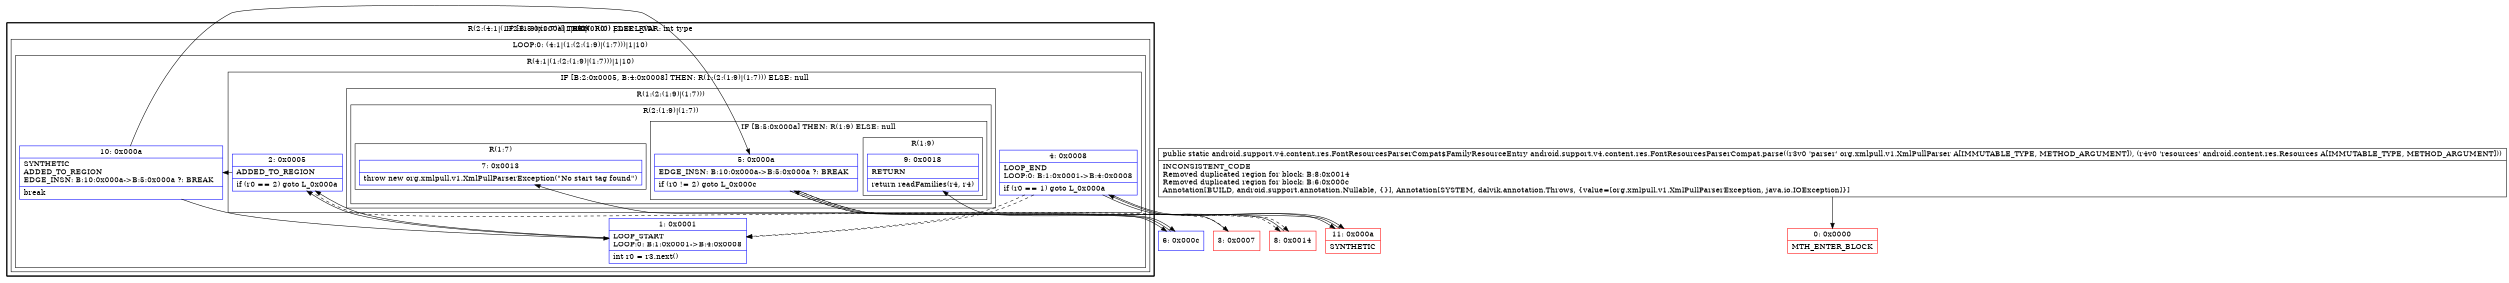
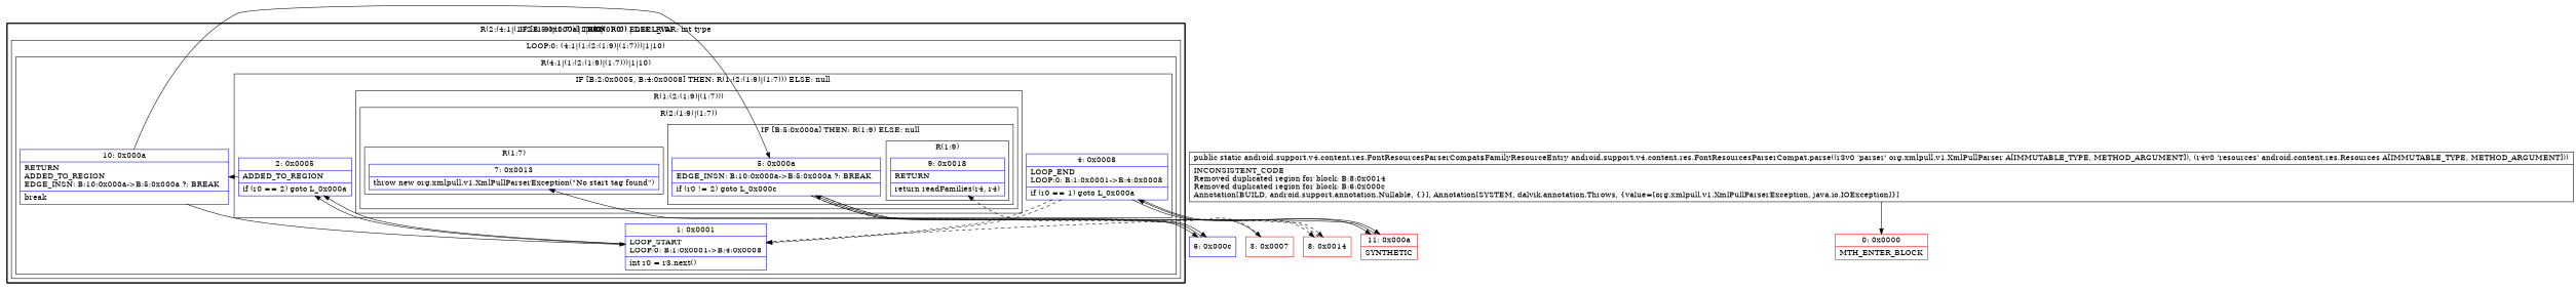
  digraph {
    node [color=blue shape=record]
    n1 [label="{9\:\ 0x0018|RETURN\l|return readFamilies(r4, r4)\l}"]
    n2 [label="{5\:\ 0x000a|EDGE_INSN: B:10:0x000a\-\>B:5:0x000a ?: BREAK  \l|if (r0 != 2) goto L_0x000c\l}"]
    n3 [label="{7\:\ 0x0013|throw new org.xmlpull.v1.XmlPullParserException(\"No start tag found\")\l}"]
    n4 [label="{4\:\ 0x0008|LOOP_END\lLOOP:0: B:1:0x0001\-\>B:4:0x0008\l|if (r0 == 1) goto L_0x000a\l}"]
    n5 [label="{2\:\ 0x0005|ADDED_TO_REGION\l|if (r0 == 2) goto L_0x000a\l}"]
    n6 [label="{1\:\ 0x0001|LOOP_START\lLOOP:0: B:1:0x0001\-\>B:4:0x0008\l|int r0 = r3.next()\l}"]
-   n7 [label="{10\:\ 0x000a|SYNTHETIC\lADDED_TO_REGION\lEDGE_INSN: B:10:0x000a\-\>B:5:0x000a ?: BREAK  \l|break\l}"]
+   n7 [label="{10\:\ 0x000a|RETURN\lADDED_TO_REGION\lEDGE_INSN: B:10:0x000a\-\>B:5:0x000a ?: BREAK  \l|break\l}"]
    n8 [label="{6\:\ 0x000c}"]
    n9 [color=red label="{8\:\ 0x0014}"]
    n10 [color=red label="{11\:\ 0x000a|SYNTHETIC\l}"]
    n11 [color=red label="{3\:\ 0x0007}"]
    n12 [color=red label="{0\:\ 0x0000|MTH_ENTER_BLOCK\l}"]
    n13 [label="{public static android.support.v4.content.res.FontResourcesParserCompat$FamilyResourceEntry android.support.v4.content.res.FontResourcesParserCompat.parse((r3v0 'parser' org.xmlpull.v1.XmlPullParser A[IMMUTABLE_TYPE, METHOD_ARGUMENT]), (r4v0 'resources' android.content.res.Resources A[IMMUTABLE_TYPE, METHOD_ARGUMENT]))  | INCONSISTENT_CODE\lRemoved duplicated region for block: B:8:0x0014 \lRemoved duplicated region for block: B:6:0x000c \lAnnotation[BUILD, android.support.annotation.Nullable, \{\}], Annotation[SYSTEM, dalvik.annotation.Throws, \{value=[org.xmlpull.v1.XmlPullParserException, java.io.IOException]\}]\l}" color=""]
    subgraph cluster_1 {
      label="R(2:(4:1|(1:(2:(1:9)|(1:7)))|1|10)|(0)(0)) | DECL_VAR: int type\l"
      subgraph cluster_2 {
        label="LOOP:0: (4:1|(1:(2:(1:9)|(1:7)))|1|10)"
        subgraph cluster_3 {
          label="R(4:1|(1:(2:(1:9)|(1:7)))|1|10)"
          n6
          n7
          subgraph cluster_4 {
            label="IF [B:2:0x0005, B:4:0x0008] THEN: R(1:(2:(1:9)|(1:7))) ELSE: null"
            n4
            n5
            subgraph cluster_5 {
              label="R(1:(2:(1:9)|(1:7)))"
              subgraph cluster_6 {
                label="R(2:(1:9)|(1:7))"
                subgraph cluster_7 {
                  label="IF [B:5:0x000a] THEN: R(1:9) ELSE: null"
                  n2
                  subgraph cluster_8 {
                    label="R(1:9)"
                    n1
                  }
                }
                subgraph cluster_9 {
                  label="R(1:7)"
                  n3
                }
              }
            }
          }
        }
      }
      subgraph cluster_10 {
        label="IF [B:5:0x000a] THEN: R(0) ELSE: R(0)"
        subgraph cluster_11 {
          label="R(0)"
        }
        subgraph cluster_12 {
          label="R(0)"
        }
      }
    }
    n2 -> n8
    n2 -> n8
    n2 -> n9 [style=dashed]
    n2 -> n9 [style=dashed]
    n4 -> n6 [style=dashed]
    n4 -> n6 [style=dashed]
    n4 -> n10
    n4 -> n10
    n5 -> n7
-   n5 -> n11 [style=dashed]
+   n6 -> n11 [style=dashed]
    n6 -> n5
    n6 -> n5
    n7 -> n2
    n7 -> n6
    n8 -> n3
-   n9 -> n1
+   n9 -> n1 [style=dashed]
    n10 -> n2
    n11 -> n4
    n13 -> n12
  }
